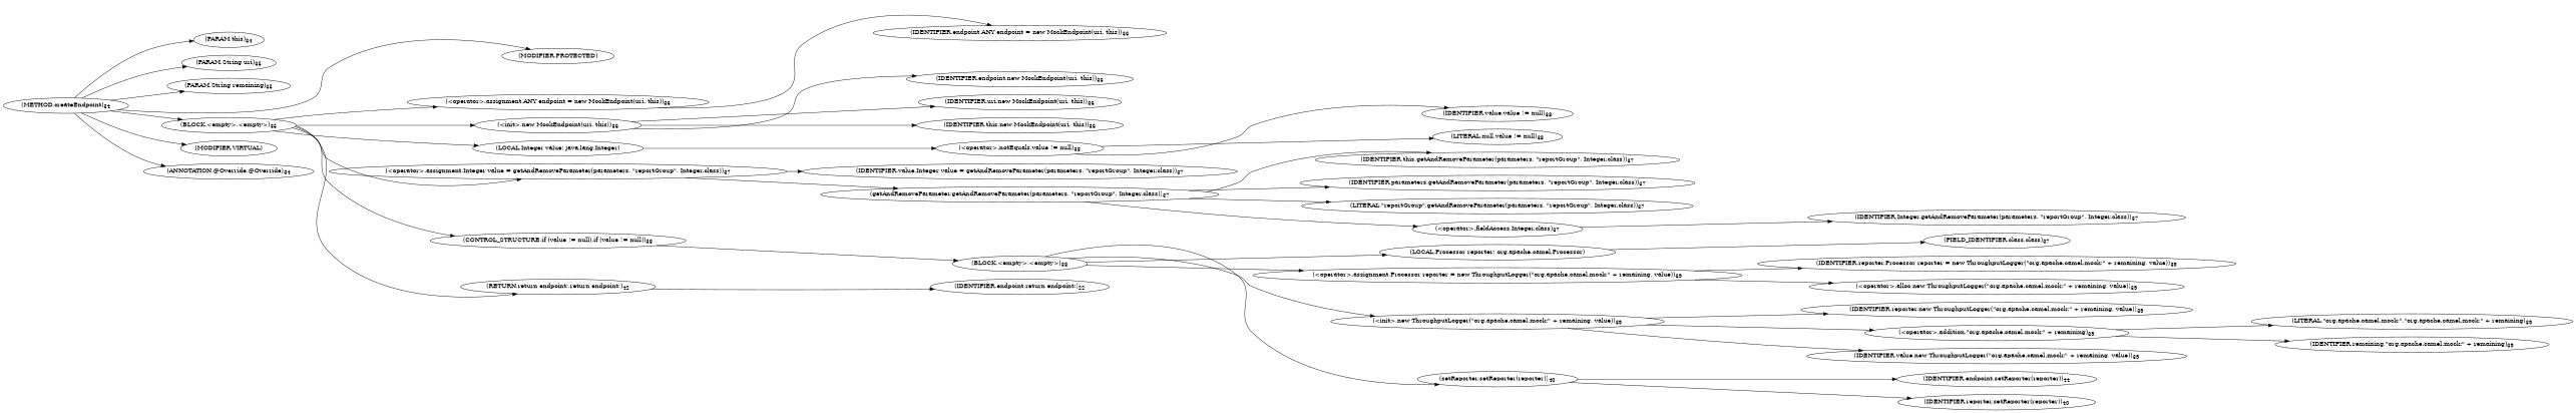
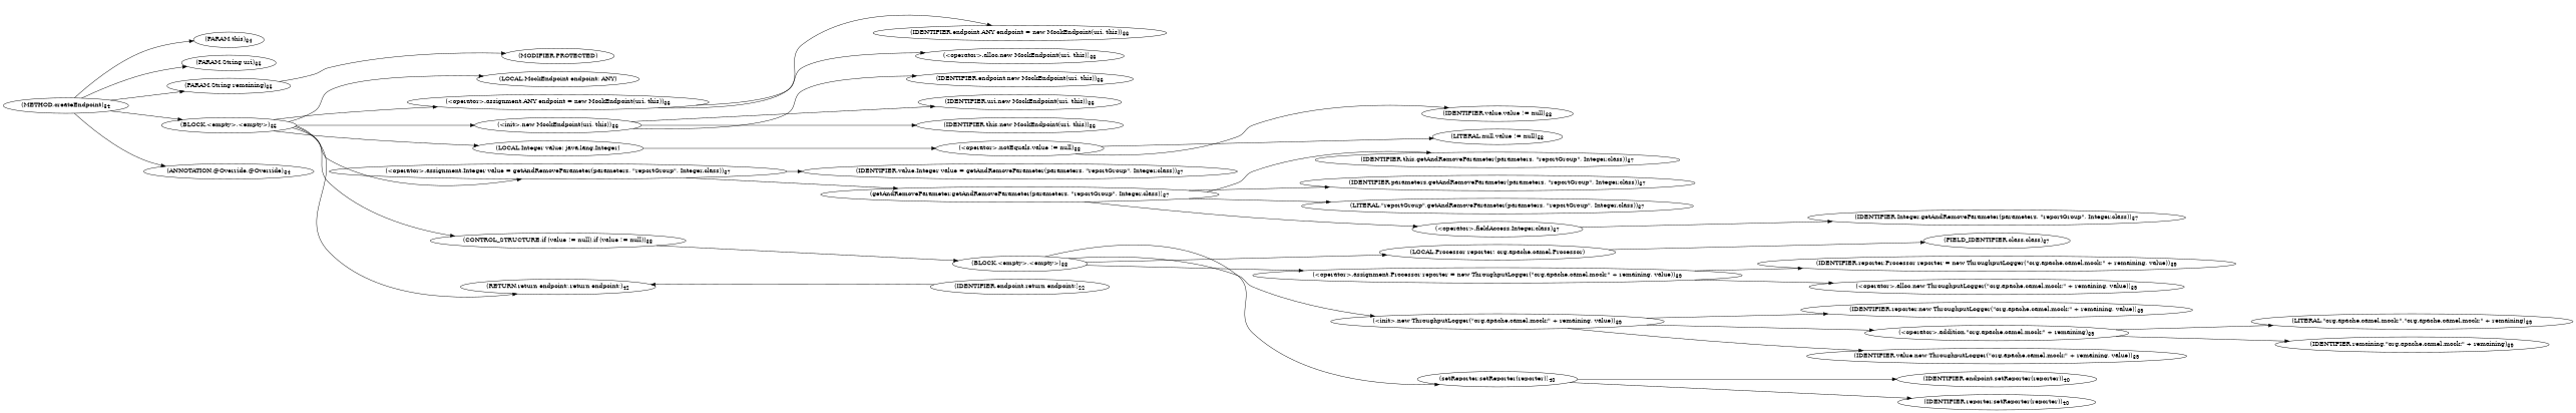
  digraph {
    rankdir=LR
    n1 [label=<(METHOD,createEndpoint)<SUB>34</SUB>>]
    n2 [label=<(PARAM,this)<SUB>34</SUB>>]
    n3 [label=<(PARAM,String uri)<SUB>35</SUB>>]
    n4 [label=<(PARAM,String remaining)<SUB>35</SUB>>]
    n5 [label=<(BLOCK,&lt;empty&gt;,&lt;empty&gt;)<SUB>35</SUB>>]
    n6 [label=<(MODIFIER,PROTECTED)>]
-   n7 [label=<(MODIFIER,VIRTUAL)>]
    n8 [label=<(ANNOTATION,@Override,@Override)<SUB>34</SUB>>]
+   n9 [label=<(LOCAL,MockEndpoint endpoint: ANY)>]
    n10 [label=<(&lt;operator&gt;.assignment,ANY endpoint = new MockEndpoint(uri, this))<SUB>36</SUB>>]
    n11 [label=<(&lt;init&gt;,new MockEndpoint(uri, this))<SUB>36</SUB>>]
    n12 [label=<(LOCAL,Integer value: java.lang.Integer)>]
    n13 [label=<(&lt;operator&gt;.assignment,Integer value = getAndRemoveParameter(parameters, &quot;reportGroup&quot;, Integer.class))<SUB>37</SUB>>]
    n14 [label=<(CONTROL_STRUCTURE,if (value != null),if (value != null))<SUB>38</SUB>>]
    n15 [label=<(RETURN,return endpoint;,return endpoint;)<SUB>42</SUB>>]
    n16 [label=<(IDENTIFIER,endpoint,ANY endpoint = new MockEndpoint(uri, this))<SUB>36</SUB>>]
+   n17 [label=<(&lt;operator&gt;.alloc,new MockEndpoint(uri, this))<SUB>36</SUB>>]
    n18 [label=<(IDENTIFIER,endpoint,new MockEndpoint(uri, this))<SUB>36</SUB>>]
    n19 [label=<(IDENTIFIER,uri,new MockEndpoint(uri, this))<SUB>36</SUB>>]
    n20 [label=<(IDENTIFIER,this,new MockEndpoint(uri, this))<SUB>36</SUB>>]
    n21 [label=<(&lt;operator&gt;.notEquals,value != null)<SUB>38</SUB>>]
    n22 [label=<(IDENTIFIER,value,Integer value = getAndRemoveParameter(parameters, &quot;reportGroup&quot;, Integer.class))<SUB>37</SUB>>]
    n23 [label=<(getAndRemoveParameter,getAndRemoveParameter(parameters, &quot;reportGroup&quot;, Integer.class))<SUB>37</SUB>>]
    n24 [label=<(BLOCK,&lt;empty&gt;,&lt;empty&gt;)<SUB>38</SUB>>]
    n25 [label=<(IDENTIFIER,endpoint,return endpoint;)<SUB>22</SUB>>]
    n26 [label=<(IDENTIFIER,this,getAndRemoveParameter(parameters, &quot;reportGroup&quot;, Integer.class))<SUB>37</SUB>>]
    n27 [label=<(IDENTIFIER,parameters,getAndRemoveParameter(parameters, &quot;reportGroup&quot;, Integer.class))<SUB>37</SUB>>]
    n28 [label=<(LITERAL,&quot;reportGroup&quot;,getAndRemoveParameter(parameters, &quot;reportGroup&quot;, Integer.class))<SUB>37</SUB>>]
    n29 [label=<(&lt;operator&gt;.fieldAccess,Integer.class)<SUB>37</SUB>>]
    n30 [label=<(IDENTIFIER,Integer,getAndRemoveParameter(parameters, &quot;reportGroup&quot;, Integer.class))<SUB>37</SUB>>]
    n31 [label=<(FIELD_IDENTIFIER,class,class)<SUB>37</SUB>>]
    n32 [label=<(IDENTIFIER,value,value != null)<SUB>38</SUB>>]
-   n33 [label=<(LITERAL,null,value != null)<SUB>38</SUB>>]
+   n33 [label=<(LITERAL,null,value != null)<SUB>58</SUB>>]
    n34 [label=<(LOCAL,Processor reporter: org.apache.camel.Processor)>]
    n35 [label=<(&lt;operator&gt;.assignment,Processor reporter = new ThroughputLogger(&quot;org.apache.camel.mock:&quot; + remaining, value))<SUB>39</SUB>>]
    n36 [label=<(&lt;init&gt;,new ThroughputLogger(&quot;org.apache.camel.mock:&quot; + remaining, value))<SUB>39</SUB>>]
    n37 [label=<(setReporter,setReporter(reporter))<SUB>40</SUB>>]
    n38 [label=<(IDENTIFIER,reporter,Processor reporter = new ThroughputLogger(&quot;org.apache.camel.mock:&quot; + remaining, value))<SUB>39</SUB>>]
    n39 [label=<(&lt;operator&gt;.alloc,new ThroughputLogger(&quot;org.apache.camel.mock:&quot; + remaining, value))<SUB>39</SUB>>]
    n40 [label=<(IDENTIFIER,reporter,new ThroughputLogger(&quot;org.apache.camel.mock:&quot; + remaining, value))<SUB>39</SUB>>]
    n41 [label=<(&lt;operator&gt;.addition,&quot;org.apache.camel.mock:&quot; + remaining)<SUB>39</SUB>>]
    n42 [label=<(IDENTIFIER,value,new ThroughputLogger(&quot;org.apache.camel.mock:&quot; + remaining, value))<SUB>39</SUB>>]
-   n43 [label=<(IDENTIFIER,endpoint,setReporter(reporter))<SUB>44</SUB>>]
+   n43 [label=<(IDENTIFIER,endpoint,setReporter(reporter))<SUB>40</SUB>>]
    n44 [label=<(IDENTIFIER,reporter,setReporter(reporter))<SUB>40</SUB>>]
    n45 [label=<(LITERAL,&quot;org.apache.camel.mock:&quot;,&quot;org.apache.camel.mock:&quot; + remaining)<SUB>39</SUB>>]
    n46 [label=<(IDENTIFIER,remaining,&quot;org.apache.camel.mock:&quot; + remaining)<SUB>39</SUB>>]
    n1 -> n2
    n1 -> n3
    n1 -> n4
    n1 -> n5
-   n1 -> n6
-   n1 -> n7
+   n4 -> n6
    n1 -> n8
+   n5 -> n9
    n5 -> n10
    n5 -> n11
    n5 -> n12
    n5 -> n13
    n5 -> n14
    n5 -> n15
    n10 -> n16
+   n10 -> n17
    n11 -> n18
    n11 -> n19
    n11 -> n20
    n12 -> n21
    n13 -> n22
    n13 -> n23
    n14 -> n24
-   n15 -> n25
+   n25 -> n15
    n21 -> n32
    n21 -> n33
    n23 -> n26
    n23 -> n27
    n23 -> n28
    n23 -> n29
    n24 -> n34
    n24 -> n35
    n24 -> n36
    n24 -> n37
    n29 -> n30
    n34 -> n31
    n35 -> n38
    n35 -> n39
    n36 -> n40
    n36 -> n41
    n36 -> n42
    n37 -> n43
    n37 -> n44
    n41 -> n45
    n41 -> n46
  }
